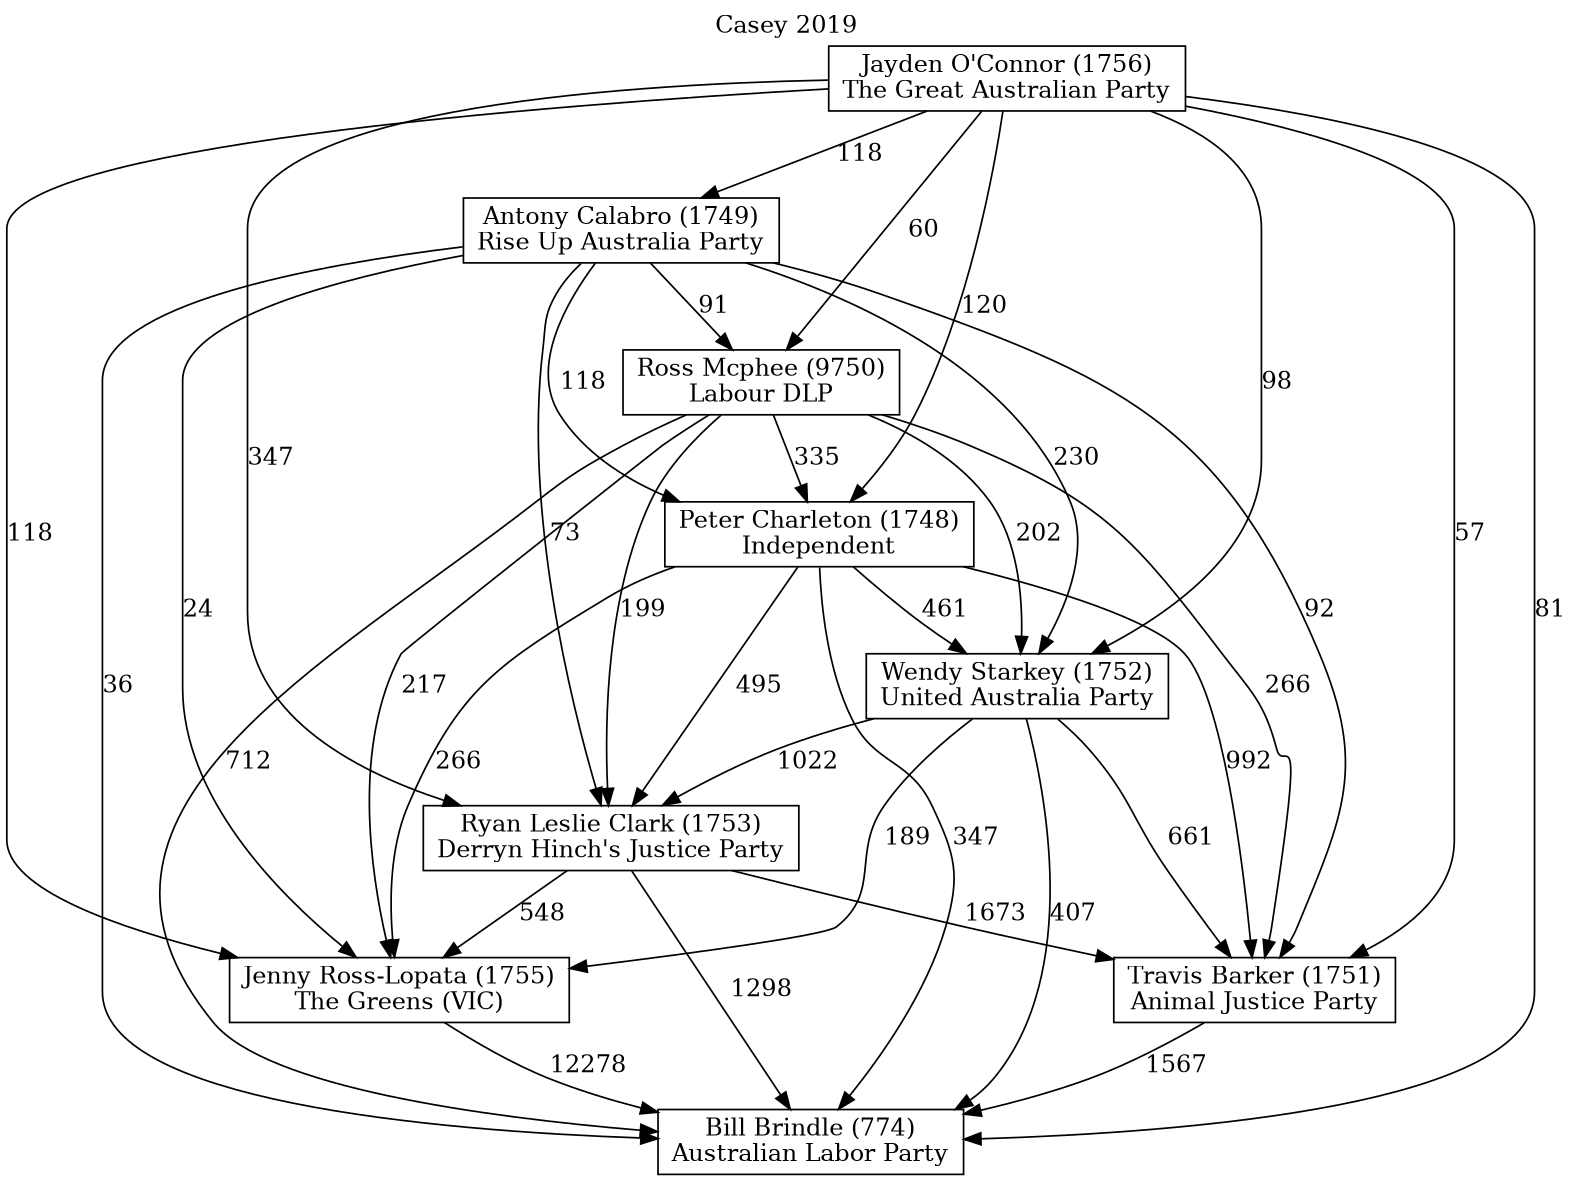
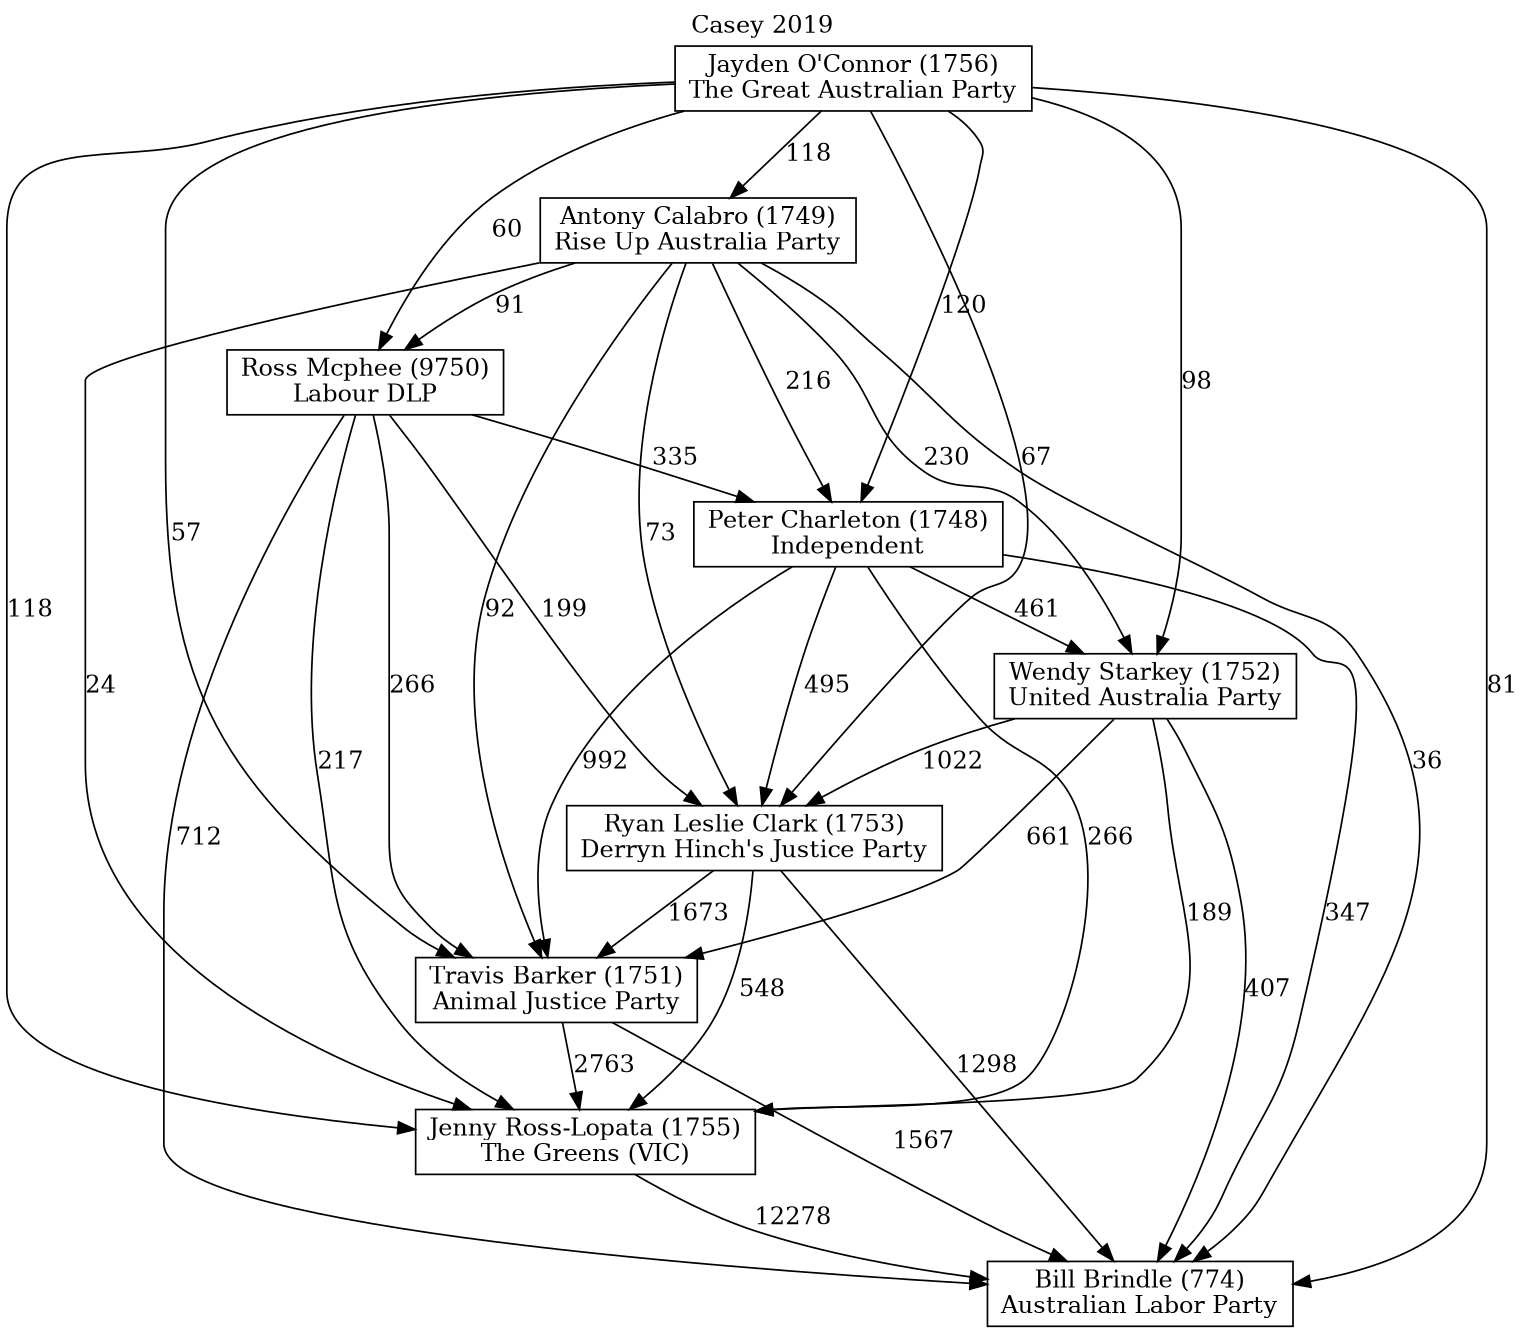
  digraph {
    label="Casey 2019"
    labelloc=t
    mclimit=10
    node [shape=box]
    n1 [label="Antony Calabro (1749)\nRise Up Australia Party"]
    n2 [label="Bill Brindle (774)\nAustralian Labor Party"]
    n3 [label="Jenny Ross-Lopata (1755)\nThe Greens (VIC)"]
    n4 [label="Peter Charleton (1748)\nIndependent"]
    n5 [label="Ross Mcphee (9750)\nLabour DLP"]
    n6 [label="Ryan Leslie Clark (1753)\nDerryn Hinch's Justice Party"]
    n7 [label="Travis Barker (1751)\nAnimal Justice Party"]
    n8 [label="Wendy Starkey (1752)\nUnited Australia Party"]
    n9 [label="Jayden O'Connor (1756)\nThe Great Australian Party"]
    n1 -> n2 [label=36]
    n1 -> n3 [label=24]
-   n1 -> n4 [label=118]
+   n1 -> n4 [label=216]
    n1 -> n5 [label=91]
    n1 -> n6 [label=73]
    n1 -> n7 [label=92]
    n1 -> n8 [label=230]
    n3 -> n2 [label=12278]
    n4 -> n2 [label=347]
    n4 -> n3 [label=266]
    n4 -> n6 [label=495]
    n4 -> n7 [label=992]
    n4 -> n8 [label=461]
    n5 -> n2 [label=712]
    n5 -> n3 [label=217]
    n5 -> n4 [label=335]
    n5 -> n6 [label=199]
    n5 -> n7 [label=266]
-   n5 -> n8 [label=202]
    n6 -> n2 [label=1298]
    n6 -> n3 [label=548]
    n6 -> n7 [label=1673]
    n7 -> n2 [label=1567]
+   n7 -> n3 [label=2763]
    n8 -> n2 [label=407]
    n8 -> n3 [label=189]
    n8 -> n6 [label=1022]
    n8 -> n7 [label=661]
    n9 -> n1 [label=118]
    n9 -> n2 [label=81]
    n9 -> n3 [label=118]
    n9 -> n4 [label=120]
    n9 -> n5 [label=60]
-   n9 -> n6 [label=347]
+   n9 -> n6 [label=67]
    n9 -> n7 [label=57]
    n9 -> n8 [label=98]
  }
